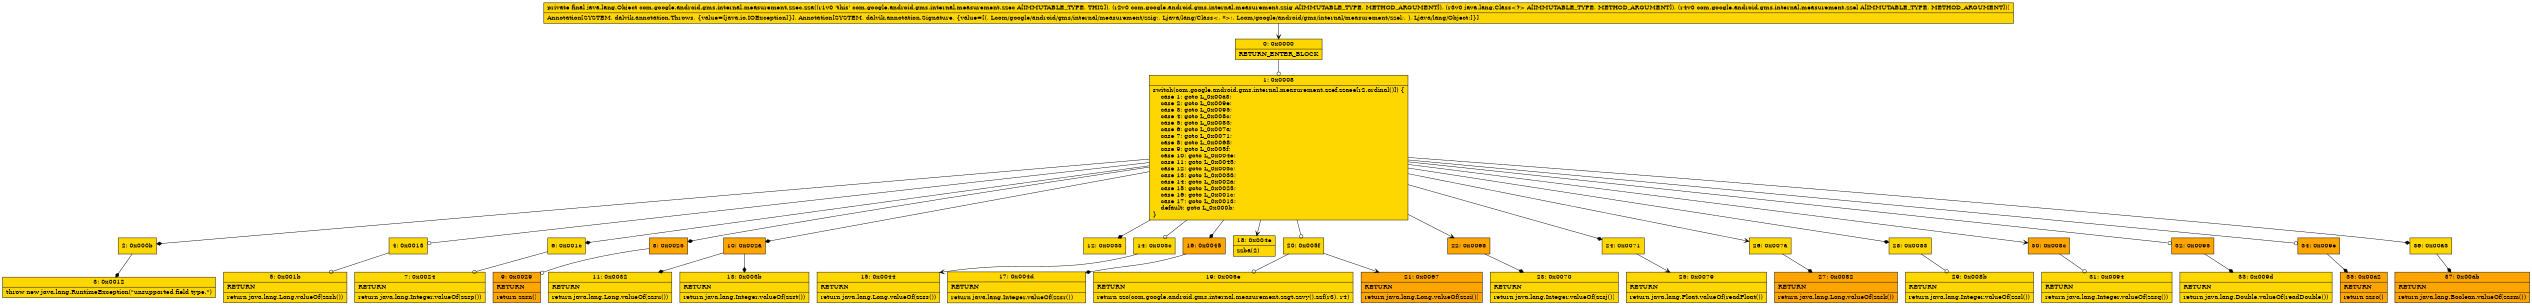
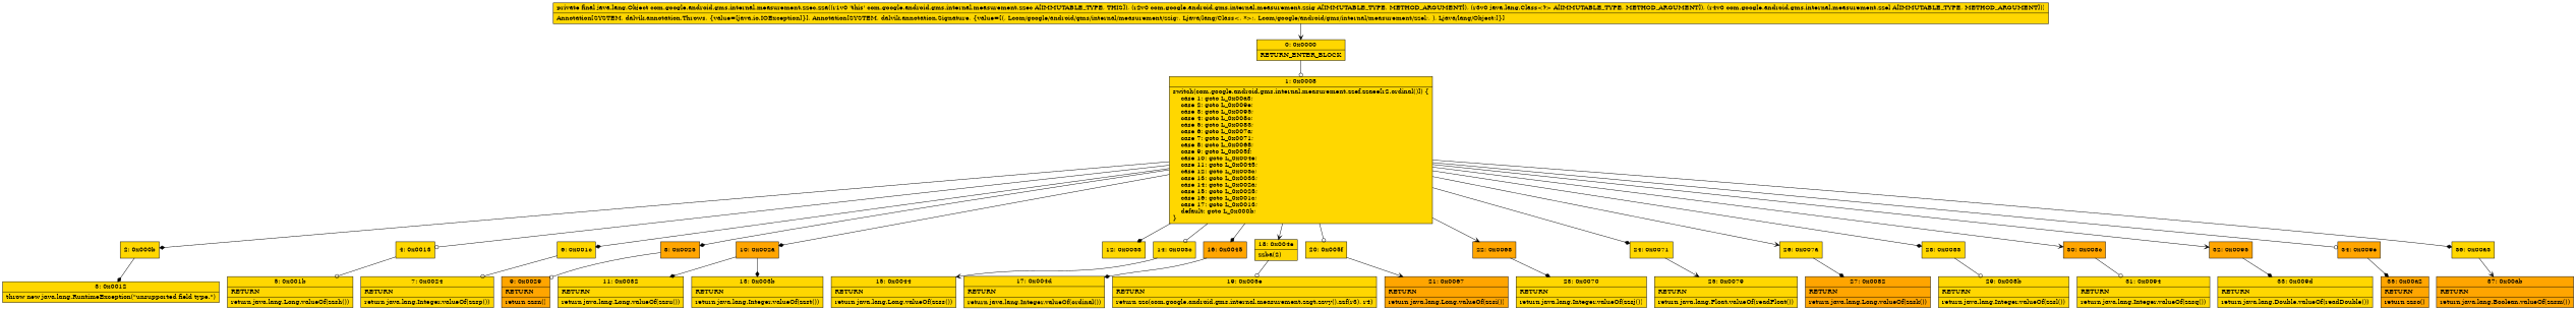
  digraph {
    node [fillcolor=gold shape=record style=filled]
    edge [arrowhead=diamond]
    n1 [label="{0\:\ 0x0000|RETURN_ENTER_BLOCK\l}"]
    n2 [label="{1\:\ 0x0008|switch(com.google.android.gms.internal.measurement.zzef.zzaee[r2.ordinal()]) \{\l    case 1: goto L_0x00a3;\l    case 2: goto L_0x009e;\l    case 3: goto L_0x0095;\l    case 4: goto L_0x008c;\l    case 5: goto L_0x0083;\l    case 6: goto L_0x007a;\l    case 7: goto L_0x0071;\l    case 8: goto L_0x0068;\l    case 9: goto L_0x005f;\l    case 10: goto L_0x004e;\l    case 11: goto L_0x0045;\l    case 12: goto L_0x003c;\l    case 13: goto L_0x0033;\l    case 14: goto L_0x002a;\l    case 15: goto L_0x0025;\l    case 16: goto L_0x001c;\l    case 17: goto L_0x0013;\l    default: goto L_0x000b;\l\}\l}"]
    n3 [label="{2\:\ 0x000b}"]
    n4 [label="{4\:\ 0x0013}"]
    n5 [label="{6\:\ 0x001c}"]
    n6 [fillcolor=orange label="{8\:\ 0x0025}"]
    n7 [fillcolor=orange label="{10\:\ 0x002a}"]
    n8 [label="{12\:\ 0x0033}"]
    n9 [label="{14\:\ 0x003c}"]
    n10 [fillcolor=orange label="{16\:\ 0x0045}"]
    n11 [label="{18\:\ 0x004e|zzba(2)\l}"]
    n12 [label="{20\:\ 0x005f}"]
    n13 [fillcolor=orange label="{22\:\ 0x0068}"]
    n14 [label="{24\:\ 0x0071}"]
    n15 [label="{26\:\ 0x007a}"]
    n16 [label="{28\:\ 0x0083}"]
    n17 [fillcolor=orange label="{30\:\ 0x008c}"]
    n18 [fillcolor=orange label="{32\:\ 0x0095}"]
    n19 [fillcolor=orange label="{34\:\ 0x009e}"]
    n20 [label="{36\:\ 0x00a3}"]
    n21 [label="{3\:\ 0x0012|throw new java.lang.RuntimeException(\"unsupported field type.\")\l}"]
    n22 [label="{5\:\ 0x001b|RETURN\l|return java.lang.Long.valueOf(zzsh())\l}"]
    n23 [label="{7\:\ 0x0024|RETURN\l|return java.lang.Integer.valueOf(zzsp())\l}"]
    n24 [fillcolor=orange label="{9\:\ 0x0029|RETURN\l|return zzsn()\l}"]
    n25 [label="{11\:\ 0x0032|RETURN\l|return java.lang.Long.valueOf(zzsu())\l}"]
    n26 [label="{13\:\ 0x003b|RETURN\l|return java.lang.Integer.valueOf(zzst())\l}"]
    n27 [label="{15\:\ 0x0044|RETURN\l|return java.lang.Long.valueOf(zzss())\l}"]
-   n28 [label="{17\:\ 0x004d|RETURN\l|return java.lang.Integer.valueOf(zzsr())\l}"]
+   n28 [label="{17\:\ 0x004d|RETURN\l|return java.lang.Integer.valueOf(ordinal())\l}"]
    n29 [label="{19\:\ 0x005e|RETURN\l|return zzc(com.google.android.gms.internal.measurement.zzgt.zzvy().zzf(r3), r4)\l}"]
    n30 [fillcolor=orange label="{21\:\ 0x0067|RETURN\l|return java.lang.Long.valueOf(zzsi())\l}"]
    n31 [label="{23\:\ 0x0070|RETURN\l|return java.lang.Integer.valueOf(zzsj())\l}"]
    n32 [label="{25\:\ 0x0079|RETURN\l|return java.lang.Float.valueOf(readFloat())\l}"]
    n33 [fillcolor=orange label="{27\:\ 0x0082|RETURN\l|return java.lang.Long.valueOf(zzsk())\l}"]
    n34 [label="{29\:\ 0x008b|RETURN\l|return java.lang.Integer.valueOf(zzsl())\l}"]
    n35 [label="{31\:\ 0x0094|RETURN\l|return java.lang.Integer.valueOf(zzsq())\l}"]
    n36 [label="{33\:\ 0x009d|RETURN\l|return java.lang.Double.valueOf(readDouble())\l}"]
    n37 [fillcolor=orange label="{35\:\ 0x00a2|RETURN\l|return zzso()\l}"]
    n38 [fillcolor=orange label="{37\:\ 0x00ab|RETURN\l|return java.lang.Boolean.valueOf(zzsm())\l}"]
    n39 [label="{private final java.lang.Object com.google.android.gms.internal.measurement.zzec.zza((r1v0 'this' com.google.android.gms.internal.measurement.zzec A[IMMUTABLE_TYPE, THIS]), (r2v0 com.google.android.gms.internal.measurement.zzig A[IMMUTABLE_TYPE, METHOD_ARGUMENT]), (r3v0 java.lang.Class\<?\> A[IMMUTABLE_TYPE, METHOD_ARGUMENT]), (r4v0 com.google.android.gms.internal.measurement.zzel A[IMMUTABLE_TYPE, METHOD_ARGUMENT]))  | Annotation[SYSTEM, dalvik.annotation.Throws, \{value=[java.io.IOException]\}], Annotation[SYSTEM, dalvik.annotation.Signature, \{value=[(, Lcom\/google\/android\/gms\/internal\/measurement\/zzig;, Ljava\/lang\/Class\<, *\>;, Lcom\/google\/android\/gms\/internal\/measurement\/zzel;, ), Ljava\/lang\/Object;]\}]\l}"]
    n1 -> n2 [arrowhead=odot]
    n2 -> n3
    n2 -> n4 [arrowhead=odot]
    n2 -> n5
    n2 -> n6
    n2 -> n7
    n2 -> n8
    n2 -> n9 [arrowhead=odot]
    n2 -> n10
    n2 -> n11 [arrowhead=vee]
    n2 -> n12 [arrowhead=odot]
    n2 -> n13 [arrowhead=vee]
    n2 -> n14
    n2 -> n15 [arrowhead=vee]
    n2 -> n16
    n2 -> n17 [arrowhead=vee]
-   n2 -> n18 [arrowhead=odot]
+   n2 -> n18 [arrowhead=vee]
    n2 -> n19 [arrowhead=odot]
    n2 -> n20
    n3 -> n21
    n4 -> n22 [arrowhead=odot]
    n5 -> n23 [arrowhead=odot]
    n6 -> n24 [arrowhead=odot]
    n7 -> n25
    n7 -> n26
    n9 -> n27 [arrowhead=vee]
    n10 -> n28
-   n12 -> n29 [arrowhead=odot]
+   n11 -> n29 [arrowhead=odot]
    n12 -> n30 [arrowhead=vee]
    n13 -> n31
    n14 -> n32 [arrowhead=vee]
    n15 -> n33
    n16 -> n34 [arrowhead=odot]
    n17 -> n35 [arrowhead=odot]
    n18 -> n36
    n19 -> n37
-   n20 -> n38
+   n20 -> n38 [arrowhead=vee]
    n39 -> n1 [arrowhead=vee]
  }
